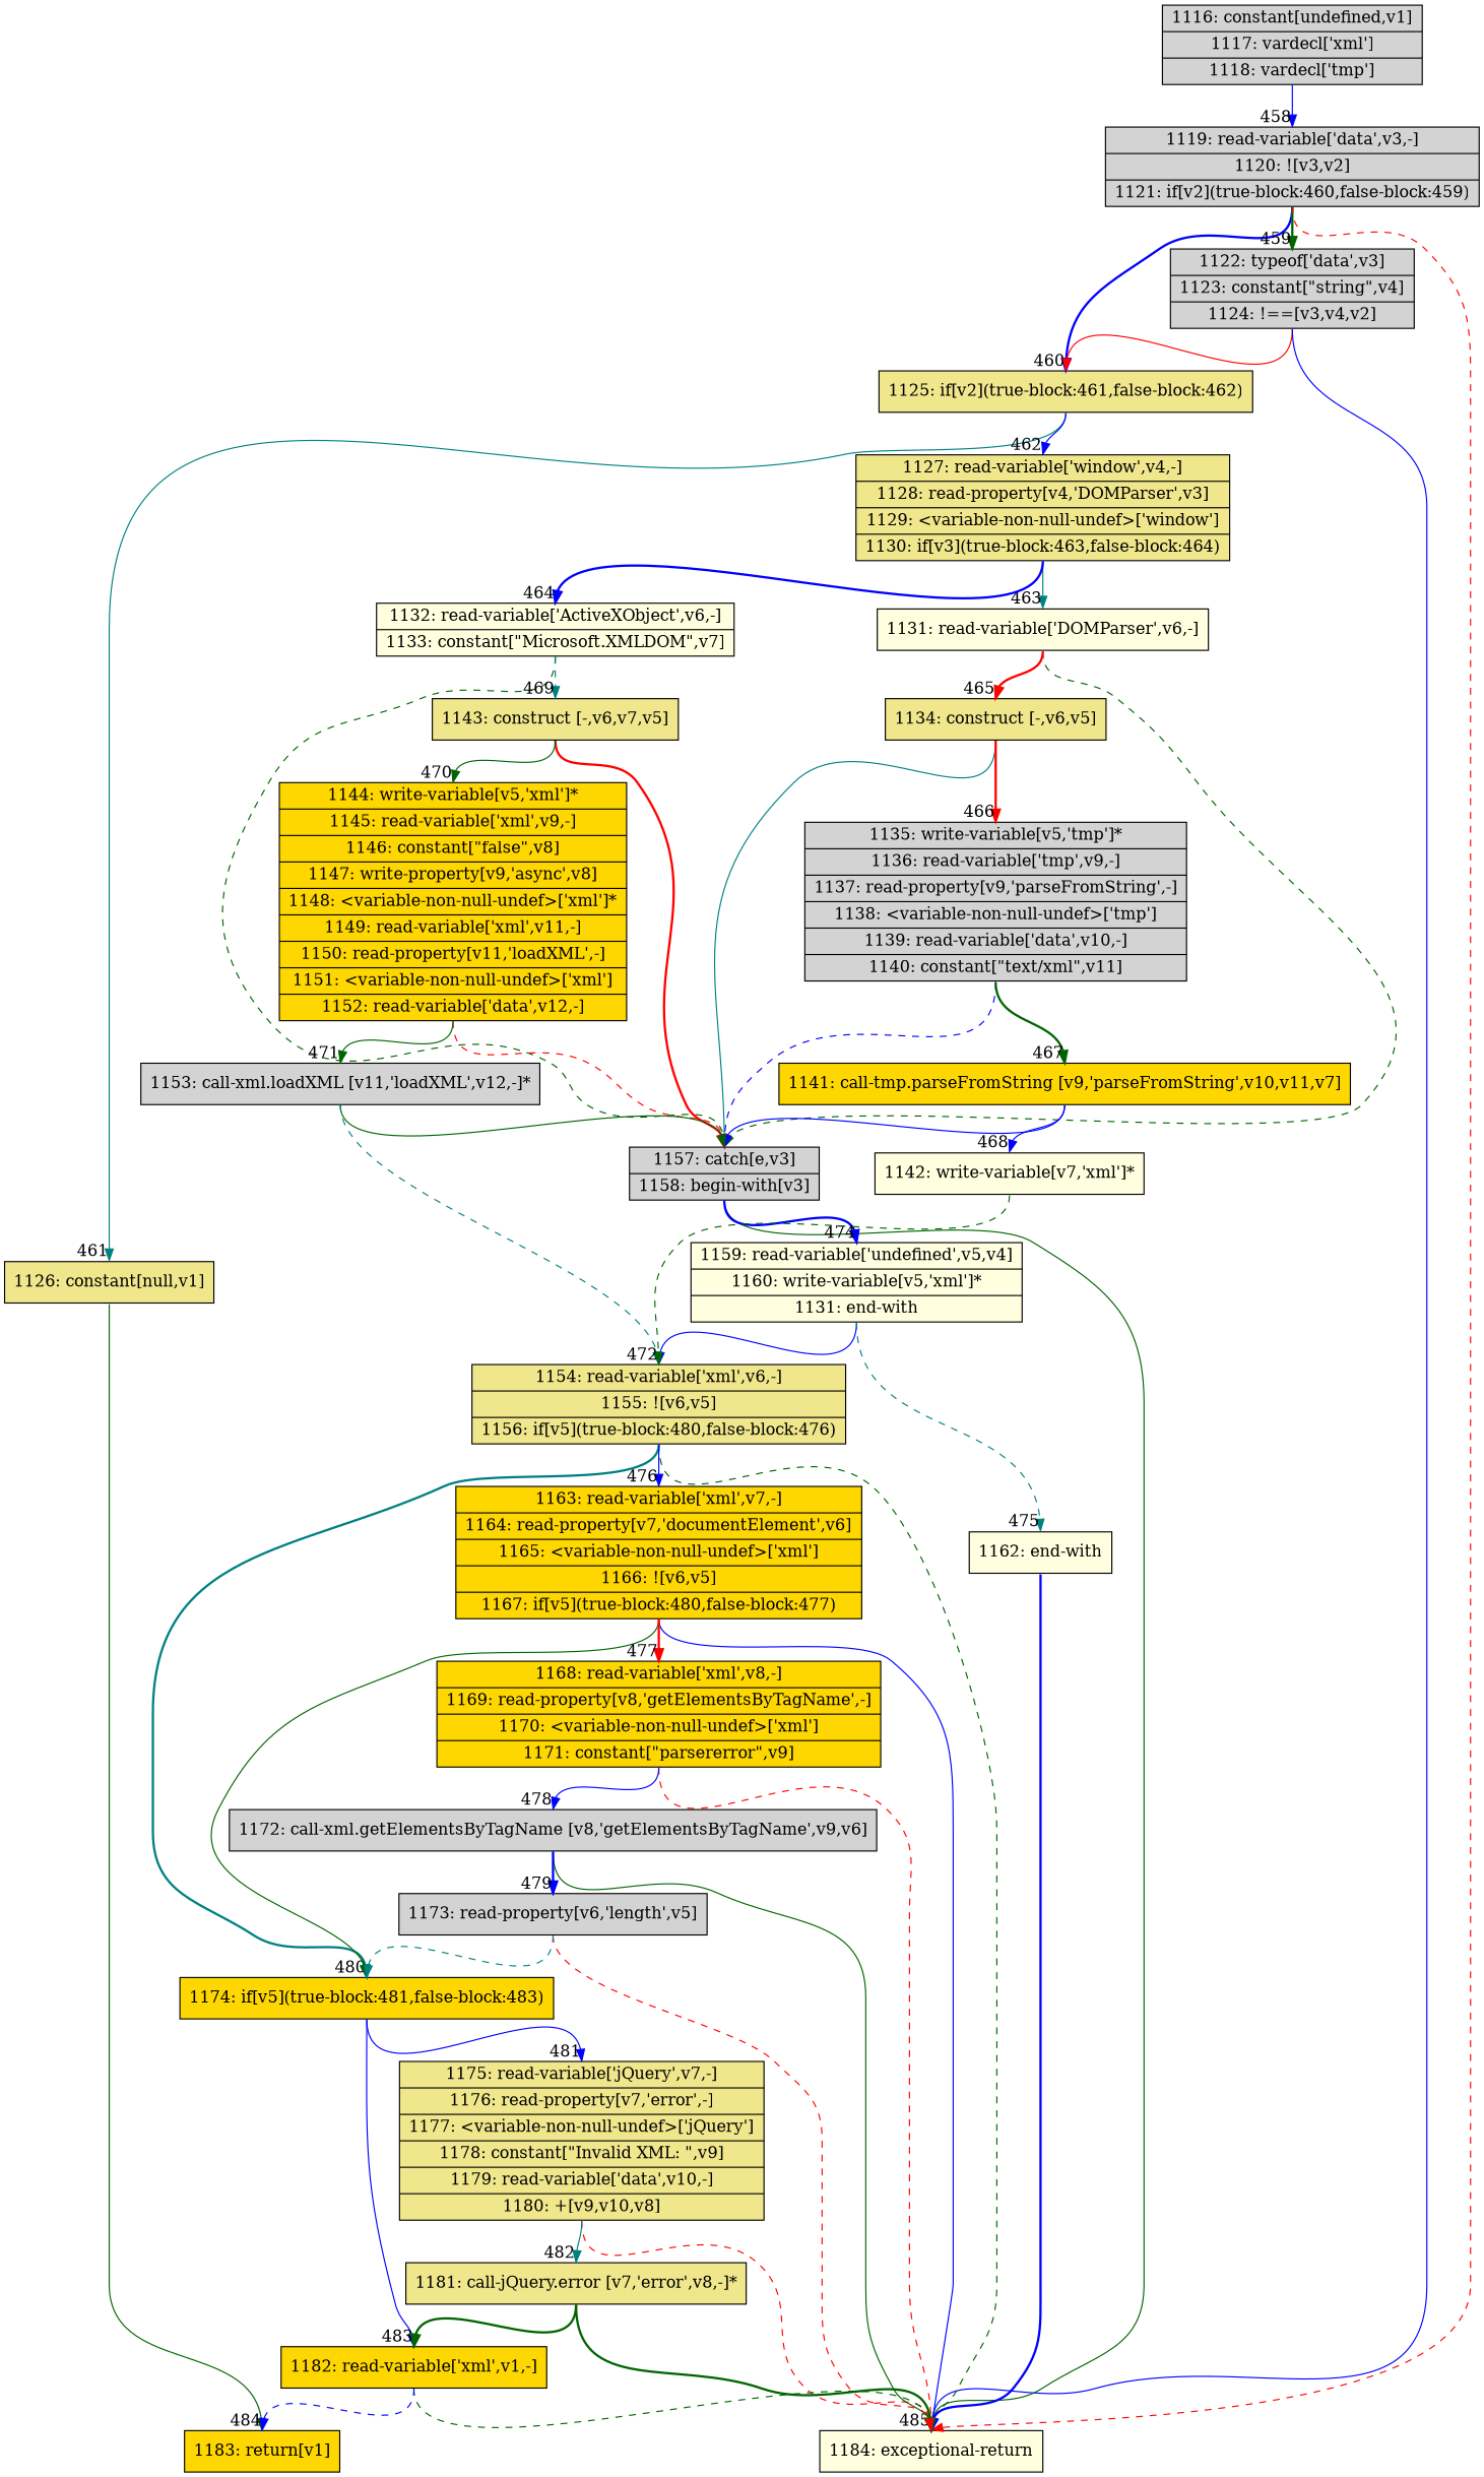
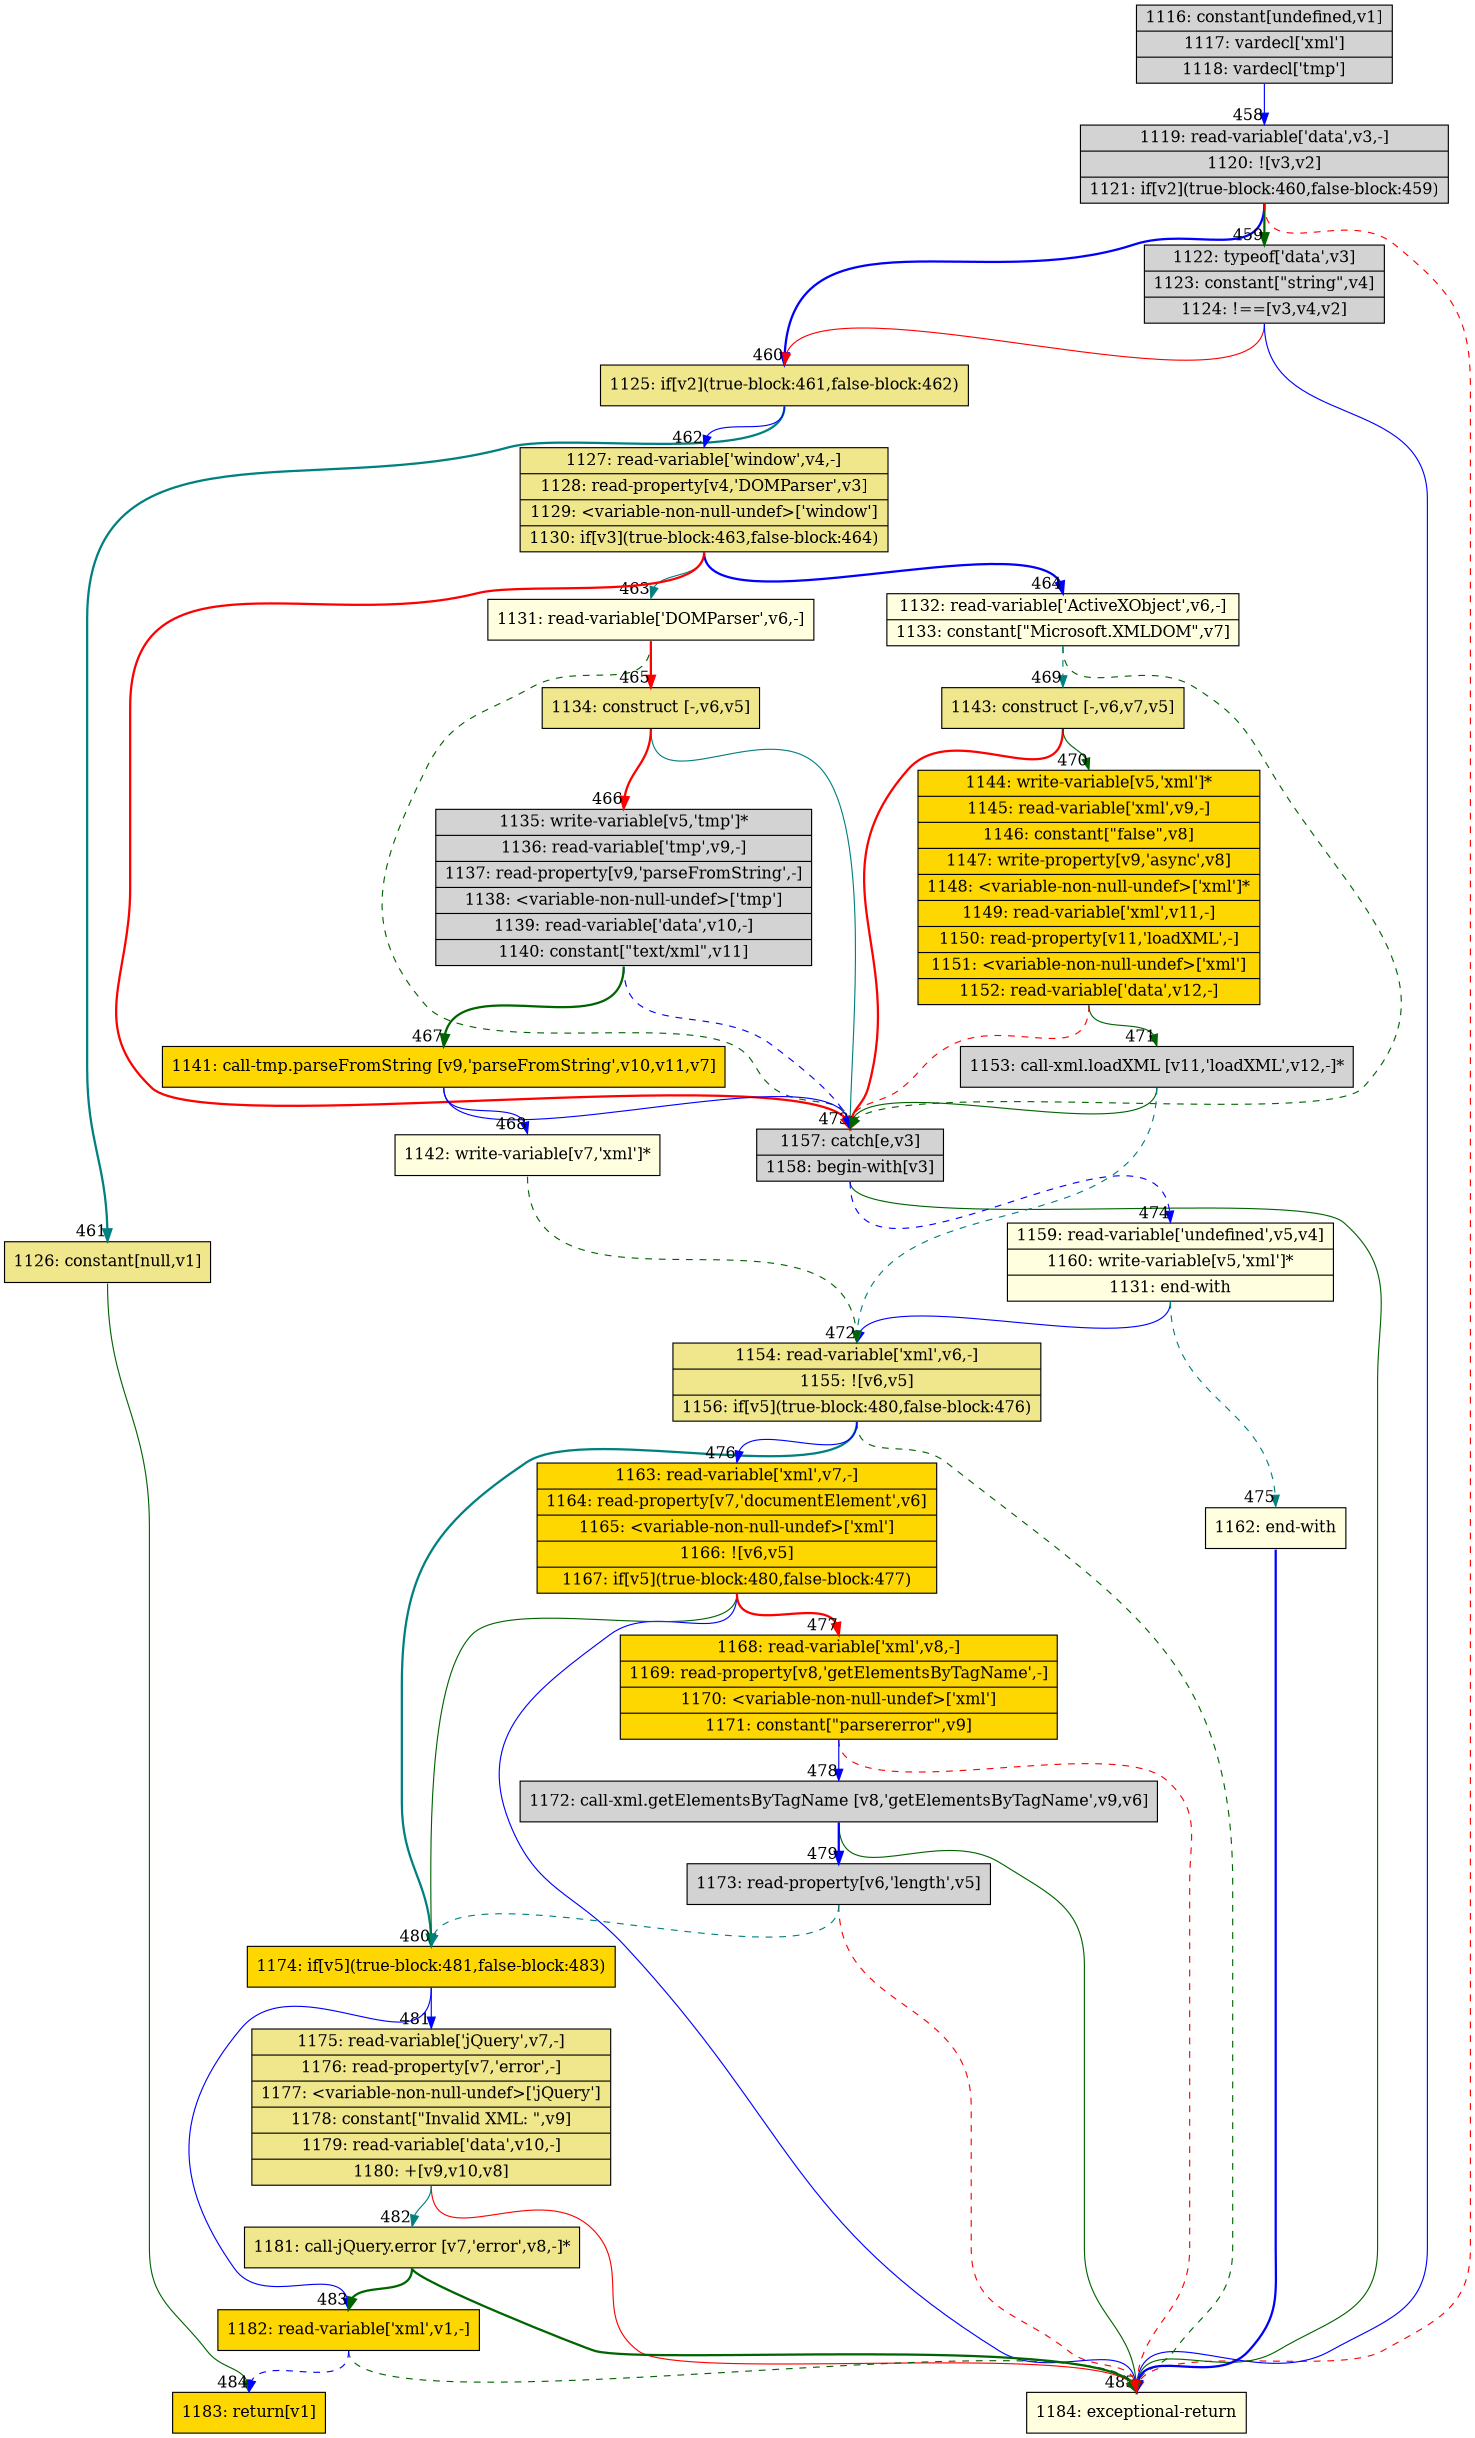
  digraph {
    rankdir=TD
    node [fillcolor=lightgrey shape=record style=filled]
    edge [color=blue headport=n style=solid tailport=s]
    n1 [label="{1116: constant[undefined,v1]|1117: vardecl['xml']|1118: vardecl['tmp']}"]
    n2 [label="{1119: read-variable['data',v3,-]|1120: ![v3,v2]|1121: if[v2](true-block:460,false-block:459)}"]
    n3 [fillcolor=khaki label="{1125: if[v2](true-block:461,false-block:462)}"]
    n4 [label="{1122: typeof['data',v3]|1123: constant[\"string\",v4]|1124: !==[v3,v4,v2]}"]
    n5 [fillcolor=lightyellow label="{1184: exceptional-return}"]
    n6 [fillcolor=khaki label="{1126: constant[null,v1]}"]
    n7 [fillcolor=khaki label="{1127: read-variable['window',v4,-]|1128: read-property[v4,'DOMParser',v3]|1129: \<variable-non-null-undef\>['window']|1130: if[v3](true-block:463,false-block:464)}"]
    n8 [fillcolor=gold label="{1183: return[v1]}"]
    n9 [fillcolor=lightyellow label="{1131: read-variable['DOMParser',v6,-]}"]
    n10 [fillcolor=lightyellow label="{1132: read-variable['ActiveXObject',v6,-]|1133: constant[\"Microsoft.XMLDOM\",v7]}"]
    n11 [label="{1157: catch[e,v3]|1158: begin-with[v3]}"]
    n12 [fillcolor=khaki label="{1134: construct [-,v6,v5]}"]
    n13 [fillcolor=khaki label="{1143: construct [-,v6,v7,v5]}"]
    n14 [fillcolor=lightyellow label="{1159: read-variable['undefined',v5,v4]|1160: write-variable[v5,'xml']*|1131: end-with}"]
    n15 [label="{1135: write-variable[v5,'tmp']*|1136: read-variable['tmp',v9,-]|1137: read-property[v9,'parseFromString',-]|1138: \<variable-non-null-undef\>['tmp']|1139: read-variable['data',v10,-]|1140: constant[\"text/xml\",v11]}"]
    n16 [fillcolor=gold label="{1144: write-variable[v5,'xml']*|1145: read-variable['xml',v9,-]|1146: constant[\"false\",v8]|1147: write-property[v9,'async',v8]|1148: \<variable-non-null-undef\>['xml']*|1149: read-variable['xml',v11,-]|1150: read-property[v11,'loadXML',-]|1151: \<variable-non-null-undef\>['xml']|1152: read-variable['data',v12,-]}"]
    n17 [fillcolor=khaki label="{1154: read-variable['xml',v6,-]|1155: ![v6,v5]|1156: if[v5](true-block:480,false-block:476)}"]
    n18 [fillcolor=lightyellow label="{1162: end-with}"]
    n19 [fillcolor=gold label="{1141: call-tmp.parseFromString [v9,'parseFromString',v10,v11,v7]}"]
    n20 [label="{1153: call-xml.loadXML [v11,'loadXML',v12,-]*}"]
    n21 [fillcolor=lightyellow label="{1142: write-variable[v7,'xml']*}"]
    n22 [fillcolor=gold label="{1174: if[v5](true-block:481,false-block:483)}"]
    n23 [fillcolor=gold label="{1163: read-variable['xml',v7,-]|1164: read-property[v7,'documentElement',v6]|1165: \<variable-non-null-undef\>['xml']|1166: ![v6,v5]|1167: if[v5](true-block:480,false-block:477)}"]
    n24 [fillcolor=khaki label="{1175: read-variable['jQuery',v7,-]|1176: read-property[v7,'error',-]|1177: \<variable-non-null-undef\>['jQuery']|1178: constant[\"Invalid XML: \",v9]|1179: read-variable['data',v10,-]|1180: +[v9,v10,v8]}"]
    n25 [fillcolor=gold label="{1182: read-variable['xml',v1,-]}"]
    n26 [fillcolor=gold label="{1168: read-variable['xml',v8,-]|1169: read-property[v8,'getElementsByTagName',-]|1170: \<variable-non-null-undef\>['xml']|1171: constant[\"parsererror\",v9]}"]
    n27 [fillcolor=khaki label="{1181: call-jQuery.error [v7,'error',v8,-]*}"]
    n28 [label="{1172: call-xml.getElementsByTagName [v8,'getElementsByTagName',v9,v6]}"]
    n29 [label="{1173: read-property[v6,'length',v5]}"]
    n1 -> n2 [headlabel="      458"]
    n2 -> n3 [headlabel="      460" style=bold]
    n2 -> n4 [color=darkgreen headlabel="      459" style=bold]
    n2 -> n5 [color=red headlabel="      485" style=dashed]
-   n3 -> n6 [color=teal headlabel="      461"]
+   n3 -> n6 [color=teal headlabel="      461" style=bold]
    n3 -> n7 [headlabel="      462"]
    n4 -> n3 [color=red]
    n4 -> n5
    n6 -> n8 [color=darkgreen headlabel="      484"]
    n7 -> n9 [color=teal headlabel="      463"]
    n7 -> n10 [headlabel="      464" style=bold]
+   n7 -> n11 [color=red headlabel="      473" style=bold]
    n9 -> n11 [color=darkgreen style=dashed]
    n9 -> n12 [color=red headlabel="      465" style=bold]
    n10 -> n11 [color=darkgreen style=dashed]
    n10 -> n13 [color=teal headlabel="      469" style=dashed]
    n11 -> n5 [color=darkgreen]
-   n11 -> n14 [headlabel="      474" style=bold]
+   n11 -> n14 [headlabel="      474" style=dashed]
    n12 -> n11 [color=teal]
    n12 -> n15 [color=red headlabel="      466" style=bold]
    n13 -> n11 [color=red style=bold]
    n13 -> n16 [color=darkgreen headlabel="      470"]
    n14 -> n17
    n14 -> n18 [color=teal headlabel="      475" style=dashed]
    n15 -> n11 [style=dashed]
    n15 -> n19 [color=darkgreen headlabel="      467" style=bold]
    n16 -> n11 [color=red style=dashed]
    n16 -> n20 [color=darkgreen headlabel="      471"]
    n17 -> n5 [color=darkgreen style=dashed]
    n17 -> n22 [color=teal headlabel="      480" style=bold]
    n17 -> n23 [headlabel="      476"]
    n18 -> n5 [style=bold]
    n19 -> n11
    n19 -> n21 [headlabel="      468"]
    n20 -> n11 [color=darkgreen]
    n20 -> n17 [color=teal style=dashed]
    n21 -> n17 [color=darkgreen headlabel="      472" style=dashed]
    n22 -> n24 [headlabel="      481"]
    n22 -> n25 [headlabel="      483"]
    n23 -> n5
    n23 -> n22 [color=darkgreen]
    n23 -> n26 [color=red headlabel="      477" style=bold]
-   n24 -> n5 [color=red style=dashed]
+   n24 -> n5 [color=red]
    n24 -> n27 [color=teal headlabel="      482"]
    n25 -> n5 [color=darkgreen style=dashed]
    n25 -> n8 [style=dashed]
    n26 -> n5 [color=red style=dashed]
    n26 -> n28 [headlabel="      478"]
    n27 -> n5 [color=darkgreen style=bold]
    n27 -> n25 [color=darkgreen style=bold]
    n28 -> n5 [color=darkgreen]
    n28 -> n29 [headlabel="      479" style=bold]
    n29 -> n5 [color=red style=dashed]
    n29 -> n22 [color=teal style=dashed]
  }
